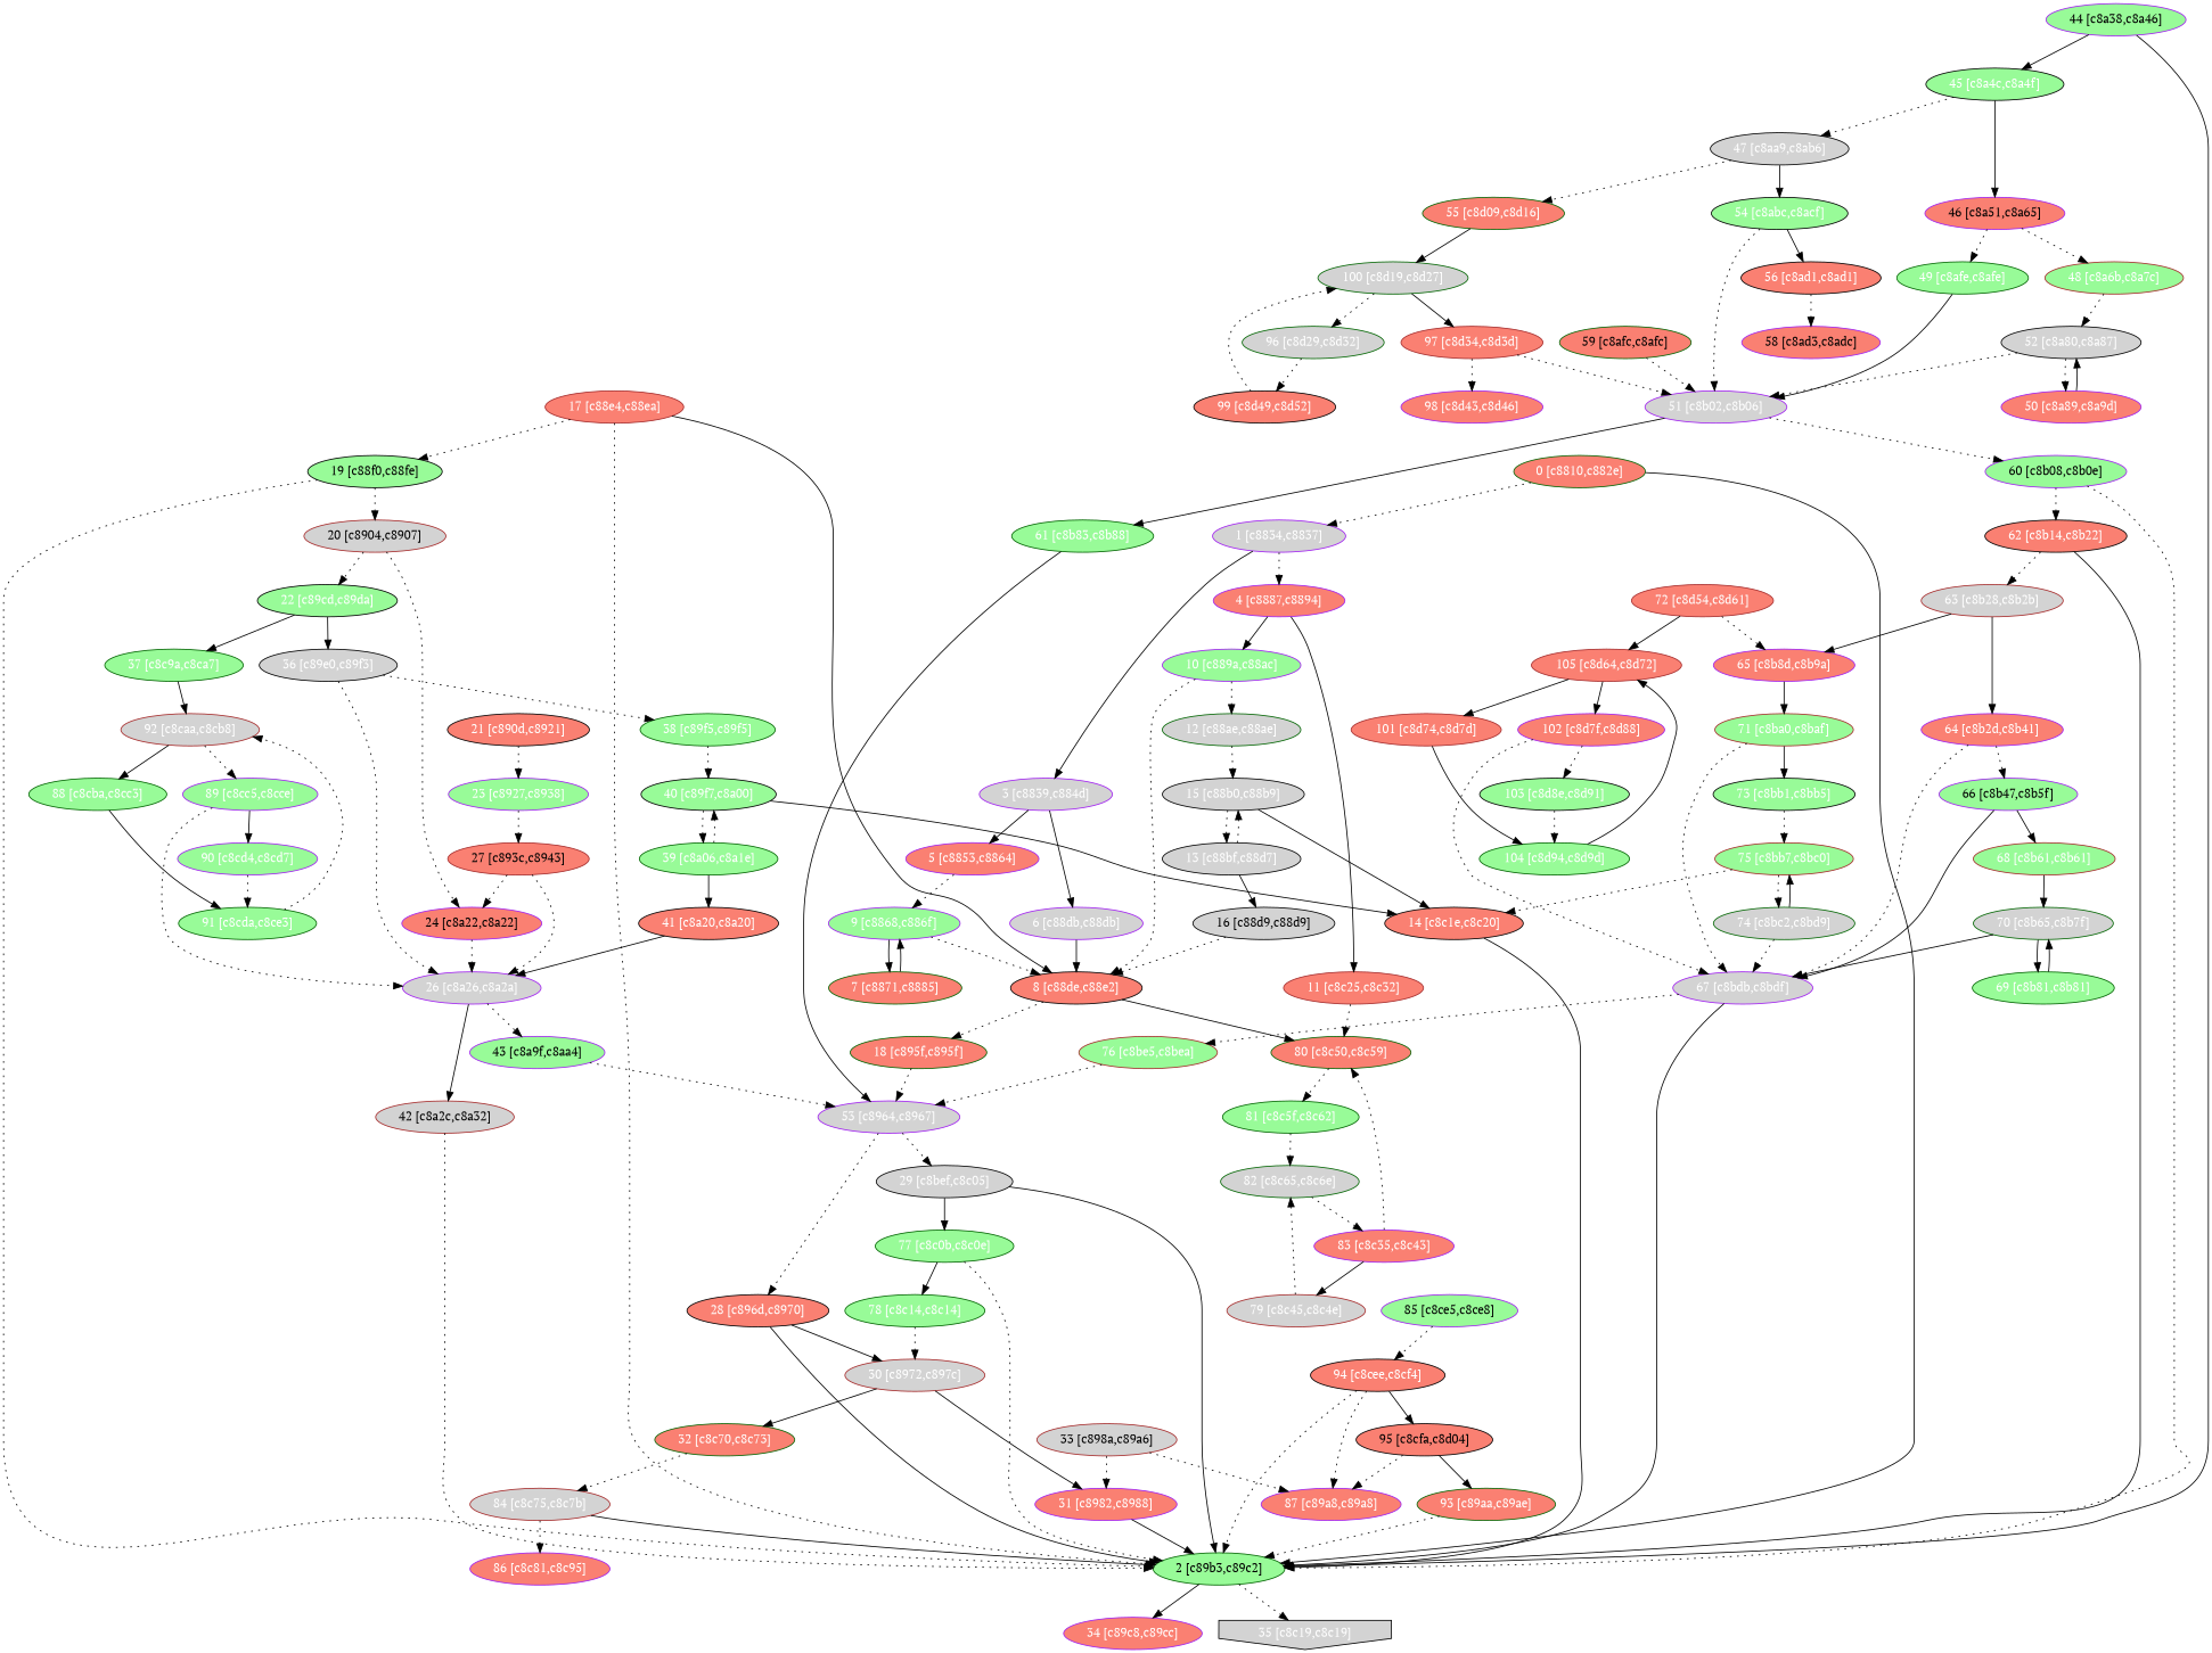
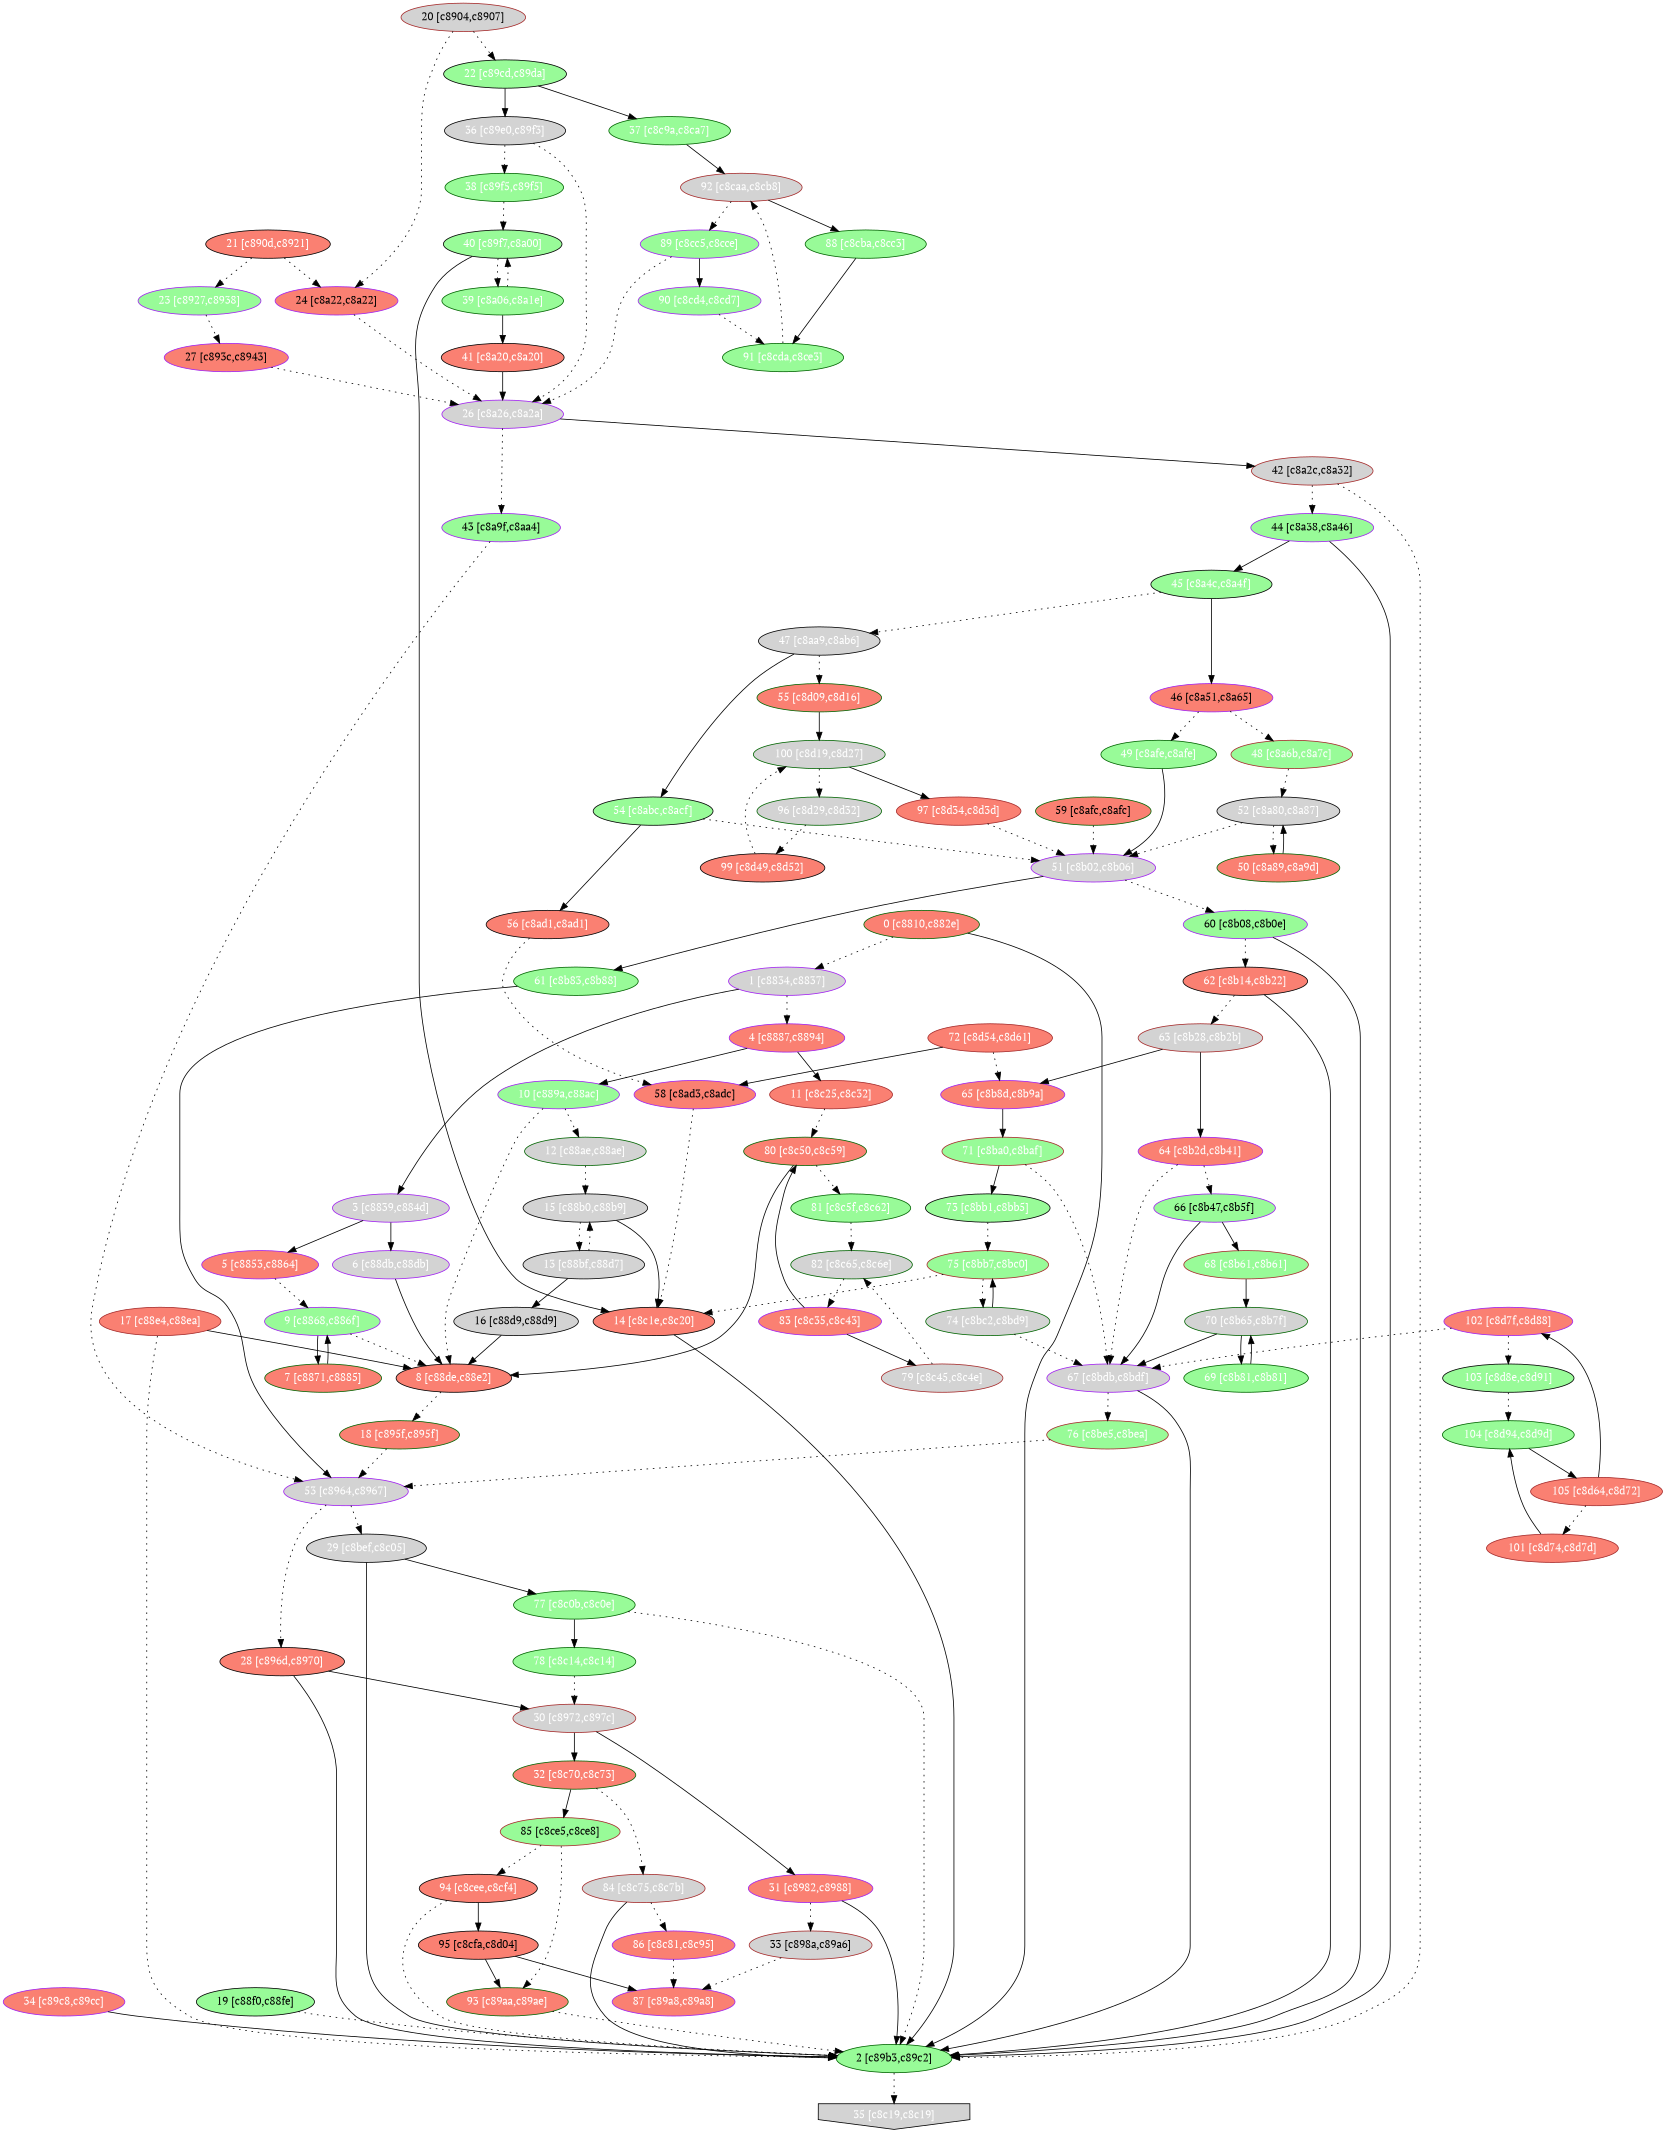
  digraph {
    fontname="PT Serif"
    node [color=purple fillcolor=salmon fontcolor="#ffffff" fontname="PT Serif" shape=oval style=filled]
    edge [fontname="PT Serif" style=dotted]
    n1 [color=darkgreen label="0 [c8810,c882e]"]
    n2 [fillcolor=lightgrey label="1 [c8834,c8837]"]
    n3 [color=darkgreen fillcolor=palegreen fontcolor="#000000" label="2 [c89b3,c89c2]"]
    n4 [fillcolor=lightgrey label="3 [c8839,c884d]"]
    n5 [label="4 [c8887,c8894]"]
    n6 [label="34 [c89c8,c89cc]"]
    n7 [color=black fillcolor=lightgrey label="35 [c8c19,c8c19]" shape=invhouse]
    n8 [label="5 [c8853,c8864]"]
    n9 [fillcolor=lightgrey label="6 [c88db,c88db]"]
    n10 [fillcolor=palegreen label="10 [c889a,c88ac]"]
    n11 [color=brown label="11 [c8c25,c8c32]"]
    n12 [fillcolor=palegreen label="9 [c8868,c886f]"]
    n13 [color=black label="8 [c88de,c88e2]"]
    n14 [color=darkgreen fillcolor=lightgrey label="12 [c88ae,c88ae]"]
    n15 [color=darkgreen label="80 [c8c50,c8c59]"]
    n16 [color=darkgreen label="7 [c8871,c8885]"]
    n17 [color=darkgreen label="18 [c895f,c895f]"]
    n18 [color=brown label="17 [c88e4,c88ea]"]
    n19 [color=black fillcolor=palegreen fontcolor="#000000" label="19 [c88f0,c88fe]"]
    n20 [fillcolor=lightgrey label="53 [c8964,c8967]"]
    n21 [color=black fillcolor=lightgrey label="15 [c88b0,c88b9]"]
    n22 [label="83 [c8c35,c8c43]"]
    n23 [color=brown fillcolor=lightgrey label="79 [c8c45,c8c4e]"]
    n24 [color=black fillcolor=lightgrey label="13 [c88bf,c88d7]"]
    n25 [color=black label="14 [c8c1e,c8c20]"]
    n26 [color=black fillcolor=lightgrey fontcolor="#000000" label="16 [c88d9,c88d9]"]
    n27 [color=brown fillcolor=lightgrey fontcolor="#000000" label="20 [c8904,c8907]"]
    n28 [color=black label="28 [c896d,c8970]"]
    n29 [color=black fillcolor=lightgrey label="29 [c8bef,c8c05]"]
    n30 [color=black fillcolor=palegreen label="22 [c89cd,c89da]"]
    n31 [fontcolor="#000000" label="24 [c8a22,c8a22]"]
    n32 [color=black label="21 [c890d,c8921]"]
    n33 [fillcolor=palegreen label="23 [c8927,c8938]"]
    n34 [color=black fillcolor=lightgrey label="36 [c89e0,c89f3]"]
    n35 [color=darkgreen fillcolor=palegreen label="37 [c8c9a,c8ca7]"]
-   n36 [color=brown fontcolor="#000000" label="27 [c893c,c8943]"]
+   n36 [fontcolor="#000000" label="27 [c893c,c8943]"]
    n37 [fillcolor=lightgrey label="26 [c8a26,c8a2a]"]
    n38 [color=darkgreen fillcolor=palegreen label="38 [c89f5,c89f5]"]
    n39 [color=brown fillcolor=lightgrey label="92 [c8caa,c8cb8]"]
    n40 [color=brown fillcolor=lightgrey fontcolor="#000000" label="42 [c8a2c,c8a32]"]
    n41 [fillcolor=palegreen fontcolor="#000000" label="43 [c8a9f,c8aa4]"]
    n42 [fillcolor=palegreen fontcolor="#000000" label="44 [c8a38,c8a46]"]
    n43 [color=brown fillcolor=lightgrey label="30 [c8972,c897c]"]
    n44 [label="31 [c8982,c8988]"]
    n45 [color=darkgreen label="32 [c8c70,c8c73]"]
    n46 [color=darkgreen fillcolor=palegreen label="77 [c8c0b,c8c0e]"]
    n47 [color=darkgreen fillcolor=palegreen label="78 [c8c14,c8c14]"]
    n48 [color=brown fillcolor=lightgrey fontcolor="#000000" label="33 [c898a,c89a6]"]
    n49 [color=brown fillcolor=lightgrey label="84 [c8c75,c8c7b]"]
-   n50 [fillcolor=palegreen fontcolor="#000000" label="85 [c8ce5,c8ce8]"]
+   n50 [color=brown fillcolor=palegreen fontcolor="#000000" label="85 [c8ce5,c8ce8]"]
    n51 [label="87 [c89a8,c89a8]"]
    n52 [label="86 [c8c81,c8c95]"]
    n53 [color=darkgreen label="93 [c89aa,c89ae]"]
    n54 [color=black label="94 [c8cee,c8cf4]"]
    n55 [color=black fillcolor=palegreen label="40 [c89f7,c8a00]"]
    n56 [color=darkgreen fillcolor=palegreen label="88 [c8cba,c8cc3]"]
    n57 [fillcolor=palegreen label="89 [c8cc5,c8cce]"]
    n58 [color=darkgreen fillcolor=palegreen label="39 [c8a06,c8a1e]"]
    n59 [color=black label="41 [c8a20,c8a20]"]
    n60 [color=black fillcolor=palegreen label="45 [c8a4c,c8a4f]"]
    n61 [fontcolor="#000000" label="46 [c8a51,c8a65]"]
    n62 [color=black fillcolor=lightgrey label="47 [c8aa9,c8ab6]"]
    n63 [color=brown fillcolor=palegreen label="48 [c8a6b,c8a7c]"]
    n64 [color=darkgreen fillcolor=palegreen label="49 [c8afe,c8afe]"]
    n65 [color=black fillcolor=palegreen label="54 [c8abc,c8acf]"]
    n66 [color=darkgreen label="55 [c8d09,c8d16]"]
    n67 [color=black fillcolor=lightgrey label="52 [c8a80,c8a87]"]
    n68 [fillcolor=lightgrey label="51 [c8b02,c8b06]"]
    n69 [color=black label="56 [c8ad1,c8ad1]"]
    n70 [color=darkgreen fillcolor=lightgrey label="100 [c8d19,c8d27]"]
-   n71 [label="50 [c8a89,c8a9d]"]
+   n71 [color=darkgreen label="50 [c8a89,c8a9d]"]
    n72 [fillcolor=palegreen fontcolor="#000000" label="60 [c8b08,c8b0e]"]
    n73 [color=darkgreen fillcolor=palegreen label="61 [c8b83,c8b88]"]
    n74 [color=black label="62 [c8b14,c8b22]"]
    n75 [fontcolor="#000000" label="58 [c8ad3,c8adc]"]
    n76 [color=darkgreen fillcolor=lightgrey label="96 [c8d29,c8d32]"]
    n77 [color=brown label="97 [c8d34,c8d3d]"]
    n78 [color=darkgreen fontcolor="#000000" label="59 [c8afc,c8afc]"]
    n79 [color=brown fillcolor=lightgrey label="63 [c8b28,c8b2b]"]
    n80 [label="64 [c8b2d,c8b41]"]
    n81 [label="65 [c8b8d,c8b9a]"]
    n82 [fillcolor=palegreen fontcolor="#000000" label="66 [c8b47,c8b5f]"]
    n83 [fillcolor=lightgrey label="67 [c8bdb,c8bdf]"]
    n84 [color=brown fillcolor=palegreen label="71 [c8ba0,c8baf]"]
    n85 [color=brown fillcolor=palegreen label="68 [c8b61,c8b61]"]
    n86 [color=brown fillcolor=palegreen label="76 [c8be5,c8bea]"]
    n87 [color=black fillcolor=palegreen label="73 [c8bb1,c8bb5]"]
    n88 [color=brown label="72 [c8d54,c8d61]"]
    n89 [color=brown label="105 [c8d64,c8d72]"]
    n90 [color=darkgreen fillcolor=lightgrey label="70 [c8b65,c8b7f]"]
    n91 [color=darkgreen fillcolor=palegreen label="69 [c8b81,c8b81]"]
    n92 [color=brown fillcolor=palegreen label="75 [c8bb7,c8bc0]"]
    n93 [color=brown label="101 [c8d74,c8d7d]"]
    n94 [label="102 [c8d7f,c8d88]"]
    n95 [color=darkgreen fillcolor=lightgrey label="74 [c8bc2,c8bd9]"]
    n96 [color=darkgreen fillcolor=lightgrey label="82 [c8c65,c8c6e]"]
    n97 [color=darkgreen fillcolor=palegreen label="81 [c8c5f,c8c62]"]
    n98 [color=black fontcolor="#000000" label="95 [c8cfa,c8d04]"]
    n99 [color=darkgreen fillcolor=palegreen label="91 [c8cda,c8ce3]"]
    n100 [fillcolor=palegreen label="90 [c8cd4,c8cd7]"]
    n101 [color=black label="99 [c8d49,c8d52]"]
-   n102 [label="98 [c8d43,c8d46]"]
    n103 [color=darkgreen fillcolor=palegreen label="104 [c8d94,c8d9d]"]
    n104 [color=black fillcolor=palegreen label="103 [c8d8e,c8d91]"]
    n1 -> n2
    n1 -> n3 [style=solid]
    n2 -> n4 [style=solid]
    n2 -> n5
-   n3 -> n6 [style=solid]
+   n6 -> n3 [style=solid]
    n3 -> n7
    n4 -> n8 [style=solid]
    n4 -> n9 [style=solid]
    n5 -> n10 [style=solid]
    n5 -> n11 [style=solid]
    n8 -> n12
    n9 -> n13 [style=solid]
    n10 -> n13
    n10 -> n14
    n11 -> n15
    n12 -> n13
    n12 -> n16 [style=solid]
    n13 -> n17
    n14 -> n21
-   n13 -> n15 [style=solid]
+   n15 -> n13 [style=solid]
    n15 -> n97
    n16 -> n12 [style=solid]
    n17 -> n20
    n18 -> n3
    n18 -> n13 [style=solid]
-   n18 -> n19
    n19 -> n3
-   n19 -> n27
    n20 -> n28
    n20 -> n29
    n21 -> n24
    n21 -> n25 [style=solid]
-   n22 -> n15
+   n22 -> n15 [style=solid]
    n22 -> n23 [style=solid]
    n23 -> n96
    n24 -> n21
    n24 -> n26 [style=solid]
    n25 -> n3 [style=solid]
-   n26 -> n13
+   n26 -> n13 [style=solid]
    n27 -> n30
    n27 -> n31
    n28 -> n3 [style=solid]
    n28 -> n43 [style=solid]
    n29 -> n3 [style=solid]
    n29 -> n46 [style=solid]
    n30 -> n34 [style=solid]
    n30 -> n35 [style=solid]
    n31 -> n37
-   n36 -> n31
+   n32 -> n31
    n32 -> n33
    n33 -> n36
    n34 -> n37
    n34 -> n38
    n35 -> n39 [style=solid]
    n36 -> n37
    n37 -> n40 [style=solid]
    n37 -> n41
    n38 -> n55
    n39 -> n56 [style=solid]
    n39 -> n57
    n40 -> n3
+   n40 -> n42
    n41 -> n20
    n42 -> n3 [style=solid]
    n42 -> n60 [style=solid]
    n43 -> n44 [style=solid]
    n43 -> n45 [style=solid]
    n44 -> n3 [style=solid]
-   n48 -> n44
+   n44 -> n48
    n45 -> n49
+   n45 -> n50 [style=solid]
    n46 -> n3
    n46 -> n47 [style=solid]
    n47 -> n43
    n48 -> n51
    n49 -> n3 [style=solid]
    n49 -> n52
+   n50 -> n53
    n50 -> n54
-   n54 -> n51
+   n52 -> n51
    n53 -> n3
    n54 -> n3
    n54 -> n98 [style=solid]
    n55 -> n25 [style=solid]
    n55 -> n58
    n56 -> n99 [style=solid]
    n57 -> n37
    n57 -> n100 [style=solid]
    n58 -> n55
    n58 -> n59 [style=solid]
    n59 -> n37 [style=solid]
    n60 -> n61 [style=solid]
    n60 -> n62
    n61 -> n63
    n61 -> n64
    n62 -> n65 [style=solid]
    n62 -> n66
    n63 -> n67
    n64 -> n68 [style=solid]
    n65 -> n68
    n65 -> n69 [style=solid]
    n66 -> n70 [style=solid]
    n67 -> n68
    n67 -> n71
    n68 -> n72
    n68 -> n73 [style=solid]
    n69 -> n75
    n70 -> n76
    n70 -> n77 [style=solid]
    n71 -> n67 [style=solid]
-   n72 -> n3
+   n72 -> n3 [style=solid]
    n72 -> n74
    n73 -> n20 [style=solid]
    n74 -> n3 [style=solid]
    n74 -> n79
+   n75 -> n25
    n76 -> n101
    n77 -> n68
-   n77 -> n102
    n78 -> n68
    n79 -> n80 [style=solid]
    n79 -> n81 [style=solid]
    n80 -> n82
    n80 -> n83
    n81 -> n84 [style=solid]
    n82 -> n83 [style=solid]
    n82 -> n85 [style=solid]
    n83 -> n3 [style=solid]
    n83 -> n86
    n84 -> n83
    n84 -> n87 [style=solid]
    n85 -> n90 [style=solid]
    n86 -> n20
    n87 -> n92
    n88 -> n81
-   n88 -> n89 [style=solid]
-   n89 -> n93 [style=solid]
+   n88 -> n75 [style=solid]
+   n89 -> n93
    n89 -> n94 [style=solid]
    n90 -> n83 [style=solid]
    n90 -> n91 [style=solid]
    n91 -> n90 [style=solid]
    n92 -> n25
    n92 -> n95
    n93 -> n103 [style=solid]
    n94 -> n83
    n94 -> n104
    n95 -> n83
    n95 -> n92 [style=solid]
    n96 -> n22
    n97 -> n96
-   n98 -> n51
+   n98 -> n51 [style=solid]
    n98 -> n53 [style=solid]
    n99 -> n39
    n100 -> n99
    n101 -> n70
    n103 -> n89 [style=solid]
    n104 -> n103
  }
